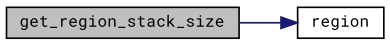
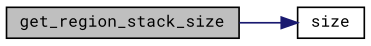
  digraph {
    rankdir=LR
    fontname="Roboto Mono"
    node [color=black fontname="Roboto Mono" fontsize=10 shape=record style=filled]
    n1 [fillcolor=grey75 fontcolor=black height=0.2 label=get_region_stack_size width=0.4]
-   n2 [fillcolor=white height=0.2 label=region width=0.4]
+   n2 [fillcolor=white height=0.2 label=size width=0.4]
    n1 -> n2 [color=midnightblue fontname="Roboto Mono" fontsize=10 labelfontname=Helvetica labelfontsize=10 style=solid]
  }
